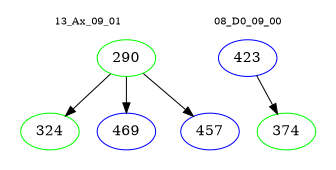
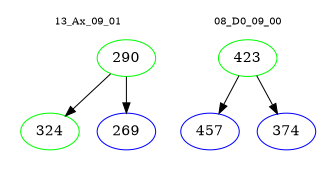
  digraph {
    node [color=green]
    edge [color=black]
    n1 [label=290]
    n2 [label=324]
-   n3 [color=blue label=469]
-   n4 [color=blue label=423]
-   n5 [label=374]
+   n3 [color=blue label=269]
+   n4 [label=423]
+   n5 [color=blue label=374]
    n6 [color=blue label=457]
    subgraph cluster_1 {
      color=white
      fontsize=10
      label="13_Ax_09_01"
      n1
      n2
      n3
    }
    subgraph cluster_2 {
      color=white
      fontsize=10
      label="08_D0_09_00"
      n4
      n5
      n6
    }
    n1 -> n2
    n1 -> n3
    n4 -> n5
-   n1 -> n6
+   n4 -> n6
  }
